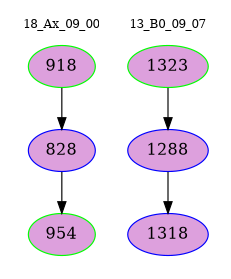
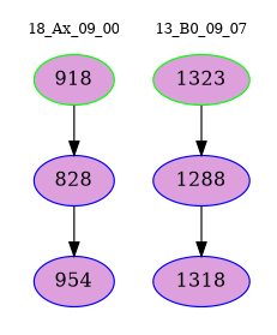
  digraph {
    node [color=blue fillcolor=plum style=filled]
    edge [color=black]
    n1 [color=green label=918]
    n2 [label=828]
-   n3 [color=green label=954]
+   n3 [label=954]
    n4 [color=green label=1323]
    n5 [label=1288]
    n6 [label=1318]
    subgraph cluster_1 {
      color=white
      fontsize=10
      label="18_Ax_09_00"
      n1
      n2
      n3
    }
    subgraph cluster_2 {
      color=white
      fontsize=10
      label="13_B0_09_07"
      n4
      n5
      n6
    }
    n1 -> n2
    n2 -> n3
    n4 -> n5
    n5 -> n6
  }
